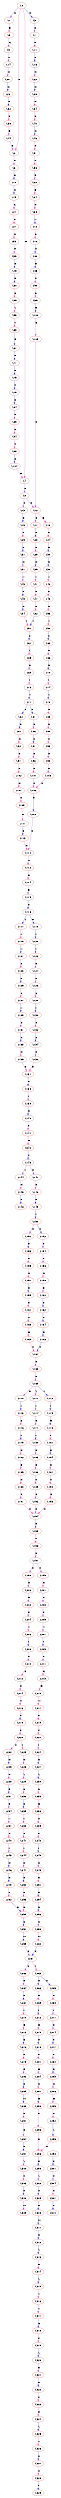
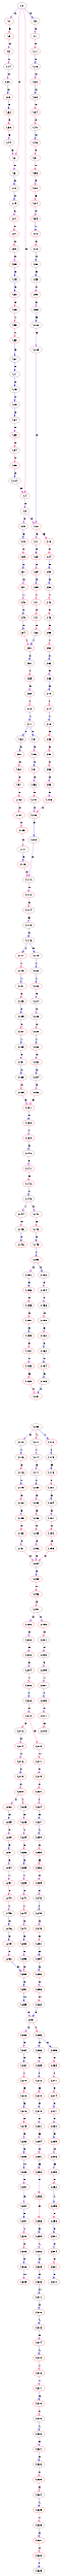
  strict digraph {
    node [color=brown]
    edge [color=blue]
    S0
    S1
    S2
    S3
    S4
    S5 [color=red]
    S6
    S7
    S8
    S9
    S10
    S11 [color=red]
    S12 [color=red]
    S13
    S14
    S15
    S16
    S17 [color=red]
    S18 [color=red]
    S19
    S20
    S21 [color=red]
    S22 [color=red]
    S23 [color=red]
    S24 [color=red]
    S25 [color=red]
    S26 [color=red]
    S27 [color=red]
    S28
    S29 [color=red]
    S30
    S31
    S32 [color=red]
    S33
    S34 [color=red]
    S35 [color=red]
    S36
    S37 [color=red]
    S38 [color=red]
    S39 [color=red]
    S40
    S41 [color=red]
    S42 [color=red]
    S43 [color=red]
    S44
    S45
    S46 [color=red]
    S47 [color=red]
    S48
    S49 [color=red]
    S50 [color=red]
    S51
    S52
    S53
    S54 [color=red]
    S55
    S56 [color=red]
    S57 [color=red]
    S58 [color=red]
    S59
    S60 [color=red]
    S61
    S62
    S63 [color=red]
    S64 [color=red]
    S65 [color=red]
    S66
    S67
    S68 [color=red]
    S69
    S70
    S71
    S72 [color=red]
    S73
    S74 [color=red]
    S75
    S76
    S77
    S78
    S79
    S80
    S81
    S82
    S83 [color=red]
    S84
    S85
    S86 [color=red]
    S87 [color=red]
    S88
    S89 [color=red]
    S90 [color=red]
    S91 [color=red]
    S92 [color=red]
    S93
    S94
    S95
    S96
    S97 [color=red]
    S98 [color=red]
    S99 [color=red]
    S100
    S101
    S102 [color=red]
    S103 [color=red]
    S104
    S105
    S106 [color=red]
    S107 [color=red]
    S108
    S109 [color=red]
    S110
    S111
    S112 [color=red]
    S113 [color=red]
    S114
    S115
    S116
    S117 [color=red]
    S118
    S119 [color=red]
    S120
    S121
    S122 [color=red]
    S123
    S124
    S125
    S126
    S127 [color=red]
    S128
    S129
    S130 [color=red]
    S131
    S132 [color=red]
    S133
    S134
    S135
    S136
    S137 [color=red]
    S138 [color=red]
    S139 [color=red]
    S140
    S141 [color=red]
-   S142 [color=red label=S342]
+   S142 [color=red]
    S143
    S144
    S147
    S145
    S146 [color=red]
    S148 [color=red]
    S149 [color=red]
    S150 [color=red]
    S151
    S152
    S153 [color=red]
    S154
    S155
    S156
    S157 [color=red]
    S158
    S159
    S160 [color=red]
    S161 [color=red]
    S162
    S163 [color=red]
    S164 [color=red]
    S165 [color=red]
    S166
    S167 [color=red]
-   S168 [color=red]
    S169
    S170
    S171
    S172 [color=red]
    S173 [color=red]
    S174
    S175
    S176
    S177
    S178 [color=red]
    S179 [color=red]
    S180 [color=red]
    S181
    S182
    S183 [color=red]
    S184
    S185 [color=red]
    S186
    S187
    S188 [color=red]
    S189
    S190 [color=red]
    S191
    S192
    S193 [color=red]
    S194
    S195 [color=red]
    S196 [color=red]
    S197
    S198 [color=red]
    S199 [color=red]
    S200
    S201
    S202 [color=red]
    S203
    S204
    S205
    S206 [color=red]
    S207
    S208
    S209 [color=red]
    S210 [color=red]
    S211
    S212
    S213
    S214 [color=red]
    S215
    S216 [color=red]
    S217 [color=red]
    S218 [color=red]
    S219 [color=red]
    S220 [color=red]
    S221 [color=red]
    S222 [color=red]
    S223
    S224 [color=red]
    S225
    S226 [color=red]
    S227
    S228 [color=red]
    S229 [color=red]
    S230
    S231
    S232
    S233 [color=red]
    S234
    S235
    S236 [color=red]
    S237 [color=red]
    S238 [color=red]
    S239 [color=red]
    S240 [color=red]
    S241 [color=red]
    S242
-   S243
+   S243 [label=S443]
    S244 [color=red]
    S245
    S246
    S247 [color=red]
    S248 [color=red]
    S249 [color=red]
    S250 [color=red]
    S251
    S252 [color=red]
    S253
    S254 [color=red]
    S255 [color=red]
    S256 [color=red]
    S257 [color=red]
    S258 [color=red]
    S259
    S260
    S261
    S262 [color=red]
    S263
    S264
    S265
    S266
    S267 [color=red]
    S268 [color=red]
    S269 [color=red]
    S270 [color=red]
    S271 [color=red]
    S272 [color=red]
    S273
    S274 [color=red]
    S275 [color=red]
    S276 [color=red]
    S277 [color=red]
    S278
    S279 [color=red]
    S280
    S281
    S282
    S283 [color=red]
    S284
    S285 [color=red]
    S286
    S287 [color=red]
    S288
    S289
    S290 [color=red]
    S291
    S292
    S293 [color=red]
    S294
    S295 [color=red]
    S296 [color=red]
    S297
    S298
    S299
    S300 [color=red]
    S301
    S302
    S303
    S304
    S305 [color=red]
    S306
    S307 [color=red]
    S308 [color=red]
    S309 [color=red]
    S310
    S311
    S312
    S313
    S314 [color=red]
    S315 [color=red]
    S316 [color=red]
    S317 [color=red]
    S318 [color=red]
    S319
    S320
    S321 [color=red]
    S322
    S323 [color=red]
    S324
    S325 [color=red]
    S326
    S327 [color=red]
    S328 [color=red]
    S329
    S0 -> S1 [color=purple label=K]
    S0 -> S2 [color=deeppink label=E]
    S0 -> S3 [label=N]
    S0 -> S4 [color=deeppink label=H]
    S1 -> S5 [color=deeppink label=E]
    S2 -> S6 [color=purple label=A]
    S3 -> S7 [color=purple label=K]
    S4 -> S8 [color=purple label=E]
    S5 -> S9 [color=purple label=G]
    S6 -> S10 [label=N]
    S7 -> S11 [color=deeppink label=L]
    S8 -> S12 [color=purple label=P]
    S8 -> S13 [color=purple label=T]
    S9 -> S14 [color=purple label=Y]
    S10 -> S15 [label=K]
    S11 -> S16 [label=F]
    S12 -> S17 [color=purple label=Q]
    S12 -> S18 [color=deeppink label=E]
    S13 -> S19 [label=Q]
    S14 -> S20 [color=purple label=K]
    S15 -> S21 [color=purple label=C]
    S16 -> S22 [color=purple label=K]
    S17 -> S23 [label=P]
    S18 -> S24 [color=deeppink label=P]
    S19 -> S25 [color=deeppink label=P]
    S20 -> S26 [label=K]
    S21 -> S27 [color=deeppink label=F]
    S22 -> S28 [label=K]
    S23 -> S29 [color=purple label=D]
    S24 -> S30 [label=D]
    S25 -> S31 [label=D]
    S26 -> S32 [label=T]
    S27 -> S33 [color=deeppink label=K]
    S28 -> S34 [color=deeppink label=R]
    S29 -> S35 [label=N]
    S30 -> S36 [label=N]
    S31 -> S37 [color=purple label=N]
    S32 -> S38 [color=deeppink label=F]
    S33 -> S39 [color=purple label=K]
    S34 -> S40 [color=deeppink label=D]
    S35 -> S41 [color=deeppink label=V]
    S36 -> S42 [color=deeppink label=V]
    S37 -> S43 [color=purple label=V]
    S38 -> S44 [color=purple label=E]
    S39 -> S45 [label=R]
    S40 -> S46 [label=K]
    S41 -> S47 [color=deeppink label=L]
    S42 -> S48 [color=deeppink label=L]
    S43 -> S49 [label=L]
    S44 -> S2 [color=purple label=E]
    S45 -> S50 [label=D]
    S46 -> S51 [color=deeppink label=T]
    S47 -> S52 [color=deeppink label=A]
    S48 -> S53 [color=deeppink label=A]
    S49 -> S54 [label=A]
    S50 -> S55 [color=deeppink label=K]
    S51 -> S56 [color=deeppink label=Y]
    S52 -> S57 [label=I]
    S53 -> S58 [color=deeppink label=V]
    S54 -> S57 [color=deeppink label=I]
    S55 -> S59 [color=deeppink label=S]
    S56 -> S60 [color=purple label=E]
    S57 -> S61 [label=L]
    S58 -> S62 [label=L]
    S59 -> S63 [color=deeppink label=Y]
    S60 -> S64 [color=deeppink label=E]
    S61 -> S65 [color=deeppink label=S]
    S62 -> S66 [color=purple label=A]
    S63 -> S67 [label=E]
    S64 -> S68 [color=purple label=A]
    S65 -> S69 [color=purple label=Q]
    S66 -> S70 [label=N]
    S67 -> S71 [label=E]
    S68 -> S72 [label=V]
    S69 -> S73 [color=deeppink label=I]
    S70 -> S74 [color=deeppink label=I]
    S71 -> S75 [label=A]
    S72 -> S76 [color=deeppink label=D]
    S73 -> S77 [label=V]
    S74 -> S78 [label=V]
    S75 -> S79 [label=L]
    S76 -> S80 [label=A]
    S77 -> S81 [label=Q]
    S77 -> S82 [label=I]
    S78 -> S83 [color=deeppink label=Q]
    S79 -> S84 [label=D]
    S80 -> S85 [label=R]
    S81 -> S86 [color=purple label=D]
    S82 -> S87 [label=D]
    S83 -> S88 [color=deeppink label=D]
    S84 -> S89 [color=purple label=A]
    S85 -> S90 [color=purple label=L]
    S86 -> S91 [label=T]
    S87 -> S92 [color=deeppink label=Q]
    S88 -> S93 [color=deeppink label=T]
    S89 -> S94 [color=deeppink label=R]
    S90 -> S95 [color=purple label=P]
    S91 -> S96 [color=purple label=K]
    S92 -> S97 [color=deeppink label=D]
    S93 -> S98 [color=purple label=K]
    S94 -> S99 [color=deeppink label=L]
    S95 -> S100 [label=H]
    S96 -> S101 [color=deeppink label=T]
    S97 -> S102 [color=deeppink label=T]
    S98 -> S103 [color=purple label=T]
    S99 -> S104 [label=P]
    S100 -> S105 [color=purple label=E]
    S101 -> S106 [color=purple label=A]
    S102 -> S107 [color=deeppink label=K]
    S103 -> S106 [color=deeppink label=A]
    S104 -> S4 [color=purple label=H]
    S105 -> S12 [color=purple label=P]
    S106 -> S108 [label=P]
    S107 -> S109 [color=deeppink label=T]
    S108 -> S110 [color=purple label=K]
    S109 -> S111 [color=deeppink label=A]
    S110 -> S112 [color=purple label=W]
    S111 -> S113 [label=P]
    S112 -> S114 [color=deeppink label=N]
    S113 -> S110 [color=deeppink label=K]
    S114 -> S115 [color=purple label=E]
    S115 -> S116 [label=A]
    S116 -> S117 [label=S]
    S116 -> S118 [label=N]
    S117 -> S119 [color=deeppink label=I]
    S118 -> S120 [label=I]
    S119 -> S121 [label=V]
    S120 -> S122 [label=I]
    S121 -> S123 [color=deeppink label=P]
    S122 -> S124 [color=purple label=P]
    S123 -> S125 [label=L]
    S124 -> S126 [color=purple label=L]
    S125 -> S127 [color=deeppink label=C]
    S126 -> S128 [color=deeppink label=C]
    S127 -> S129 [label=V]
    S128 -> S130 [label=V]
    S129 -> S131 [color=purple label=Q]
    S130 -> S132 [color=purple label=Q]
    S131 -> S133 [label=G]
    S132 -> S134 [label=G]
    S133 -> S135 [color=deeppink label=K]
    S134 -> S136 [color=purple label=K]
    S135 -> S137 [color=purple label=E]
    S136 -> S137 [color=deeppink label=E]
    S137 -> S138 [label=D]
    S138 -> S139 [color=purple label=I]
    S139 -> S140 [label=N]
    S140 -> S141 [color=purple label=P]
    S141 -> S142 [color=deeppink label=H]
    S142 -> S143 [label=Y]
    S143 -> S144 [color=purple label=I]
    S143 -> S147 [color=purple label=K]
    S144 -> S145 [color=deeppink label=K]
    S147 -> S148 [color=deeppink label=F]
    S145 -> S146 [label=T]
    S148 -> S149 [label=T]
    S149 -> S150 [label=I]
    S150 -> S151 [color=purple label=K]
    S150 -> S152 [label=T]
    S151 -> S153 [label=P]
    S152 -> S154 [color=purple label=P]
    S153 -> S155 [color=deeppink label=P]
    S154 -> S156 [color=purple label=P]
    S155 -> S157 [color=deeppink label=K]
    S156 -> S158 [color=deeppink label=K]
    S157 -> S159 [label=F]
    S158 -> S160 [color=purple label=F]
    S159 -> S161 [color=deeppink label=P]
    S160 -> S162 [label=P]
    S161 -> S163 [color=purple label=Y]
    S162 -> S164 [label=Y]
    S163 -> S165 [color=deeppink label=E]
    S164 -> S166 [label=E]
    S165 -> S167 [color=deeppink label=A]
    S166 -> S167 [label=A]
-   S167 -> S168 [color=purple label=P]
-   S168 -> S169 [color=deeppink label=F]
    S169 -> S170 [color=purple label=N]
    S169 -> S171 [color=deeppink label=S]
    S169 -> S172 [label=I]
    S170 -> S173 [label=I]
    S171 -> S174 [color=purple label=I]
    S172 -> S175 [label=I]
    S173 -> S176 [color=deeppink label=E]
    S174 -> S177 [color=purple label=E]
    S175 -> S178 [label=E]
    S176 -> S179 [label=I]
    S177 -> S180 [label=I]
    S178 -> S181 [color=deeppink label=I]
    S179 -> S182 [color=deeppink label=R]
    S180 -> S183 [color=purple label=R]
    S181 -> S184 [label=R]
    S182 -> S185 [color=purple label=F]
    S183 -> S186 [color=deeppink label=F]
    S184 -> S187 [color=purple label=F]
    S185 -> S188 [color=deeppink label=A]
    S186 -> S189 [color=deeppink label=A]
    S187 -> S190 [color=deeppink label=A]
    S188 -> S191 [color=purple label=G]
    S189 -> S192 [color=purple label=G]
    S190 -> S193 [color=deeppink label=G]
    S191 -> S194 [color=deeppink label=K]
    S192 -> S194 [color=purple label=K]
    S193 -> S194 [color=deeppink label=K]
    S194 -> S195 [label=D]
    S195 -> S196 [color=deeppink label=Y]
    S196 -> S197 [color=deeppink label=P]
    S197 -> S198 [color=purple label=P]
    S197 -> S199 [color=purple label=A]
    S198 -> S200 [color=purple label=N]
    S199 -> S201 [color=deeppink label=N]
    S200 -> S202 [color=purple label=D]
    S201 -> S203 [color=purple label=D]
    S202 -> S204 [color=purple label=P]
    S203 -> S205 [color=purple label=P]
    S204 -> S206 [color=deeppink label=V]
    S205 -> S207 [color=purple label=V]
    S206 -> S208 [label=I]
    S207 -> S209 [label=I]
    S208 -> S210 [color=purple label=L]
    S209 -> S211 [color=purple label=L]
    S210 -> S212 [color=deeppink label=G]
    S211 -> S213 [color=deeppink label=G]
    S212 -> S214 [color=purple label=Q]
-   S213 -> S215 [color=deeppink label=H]
+   S210 -> S215 [color=deeppink label=H]
    S214 -> S216 [color=purple label=W]
    S215 -> S217 [color=deeppink label=W]
    S216 -> S218 [label=T]
    S217 -> S219 [color=purple label=L]
    S218 -> S220 [color=purple label=L]
    S219 -> S221 [color=deeppink label=L]
    S220 -> S222 [color=purple label=L]
    S220 -> S223 [color=deeppink label=I]
    S221 -> S224 [color=purple label=I]
    S222 -> S225 [label=N]
    S223 -> S226 [color=purple label=N]
    S224 -> S227 [label=N]
    S225 -> S228 [color=purple label=A]
    S226 -> S229 [color=purple label=S]
    S227 -> S230 [label=S]
    S228 -> S231 [label=E]
    S229 -> S232 [color=deeppink label=D]
    S230 -> S233 [color=deeppink label=D]
    S231 -> S234 [color=purple label=D]
    S232 -> S235 [label=D]
    S233 -> S236 [color=deeppink label=E]
    S234 -> S237 [color=purple label=V]
    S235 -> S238 [color=purple label=V]
    S236 -> S239 [color=purple label=A]
    S237 -> S240 [color=deeppink label=Q]
    S238 -> S241 [color=purple label=Q]
    S239 -> S242 [color=purple label=L]
    S240 -> S243 [color=purple label=I]
    S241 -> S244 [color=deeppink label=I]
    S242 -> S245 [label=I]
    S243 -> S246 [label=N]
    S244 -> S247 [color=purple label=N]
    S245 -> S248 [color=purple label=N]
    S246 -> S249 [label=R]
    S247 -> S250 [label=R]
    S248 -> S251 [color=deeppink label=R]
    S249 -> S252 [color=purple label=F]
    S250 -> S253 [color=purple label=F]
    S251 -> S254 [label=F]
    S252 -> S255 [label=N]
    S253 -> S255 [color=deeppink label=N]
    S254 -> S256 [label=N]
    S255 -> S257 [label=K]
    S256 -> S258 [color=purple label=K]
    S257 -> S259 [label=M]
    S258 -> S260 [color=deeppink label=M]
    S259 -> S261 [color=purple label=G]
    S260 -> S261 [label=G]
    S261 -> S262 [color=purple label=C]
    S261 -> S263 [color=deeppink label=S]
    S262 -> S264 [color=purple label=K]
    S263 -> S265 [label=T]
    S263 -> S266 [label=K]
    S264 -> S267 [label=R]
    S265 -> S268 [color=deeppink label=R]
    S266 -> S269 [color=purple label=R]
    S267 -> S270 [color=deeppink label=I]
    S268 -> S271 [color=purple label=I]
    S269 -> S272 [label=I]
    S270 -> S273 [color=deeppink label=E]
    S271 -> S274 [color=purple label=D]
    S272 -> S275 [color=purple label=E]
    S273 -> S276 [label=E]
    S274 -> S277 [label=T]
    S275 -> S278 [label=D]
    S276 -> S279 [color=deeppink label=L]
    S277 -> S280 [color=purple label=L]
    S278 -> S281 [color=purple label=L]
    S279 -> S282 [color=purple label=E]
    S280 -> S283 [label=E]
    S281 -> S284 [color=purple label=E]
    S282 -> S285 [label=K]
    S283 -> S286 [color=purple label=K]
    S284 -> S287 [color=purple label=K]
    S285 -> S288 [label=M]
    S286 -> S289 [color=purple label=H]
    S287 -> S290 [label=H]
    S288 -> S291 [color=purple label=L]
    S289 -> S292 [color=deeppink label=F]
    S290 -> S293 [color=purple label=L]
    S291 -> S294 [color=purple label=R]
    S292 -> S295 [label=S]
    S293 -> S296 [color=deeppink label=R]
    S294 -> S297 [label=R]
-   S295 -> S296 [color=deeppink label=T]
+   S295 -> S298 [color=deeppink label=T]
    S296 -> S299 [label=R]
    S297 -> S300 [color=purple label=S]
    S298 -> S301 [label=T]
    S299 -> S302 [color=purple label=S]
    S300 -> S303 [color=deeppink label=A]
    S301 -> S304 [color=purple label=A]
    S302 -> S305 [label=A]
    S303 -> S306 [label=A]
    S304 -> S307 [color=deeppink label=A]
    S305 -> S308 [label=A]
    S306 -> S309 [color=purple label=M]
    S307 -> S310 [label=L]
    S308 -> S311 [label=M]
    S311 -> S312 [label=K]
    S312 -> S313 [label=S]
    S313 -> S314 [color=purple label=R]
    S314 -> S315 [label=S]
    S315 -> S316 [color=deeppink label=V]
    S316 -> S317 [color=purple label=V]
    S317 -> S318 [label=G]
    S318 -> S319 [color=deeppink label=L]
    S319 -> S320 [label=S]
    S320 -> S321 [color=purple label=F]
    S321 -> S322 [label=T]
    S322 -> S323 [color=deeppink label=L]
    S323 -> S324 [color=deeppink label=R]
    S324 -> S325 [label=S]
    S325 -> S326 [color=deeppink label=V]
    S326 -> S327 [label=A]
    S327 -> S328 [color=deeppink label=A]
    S328 -> S329 [label=I]
  }
